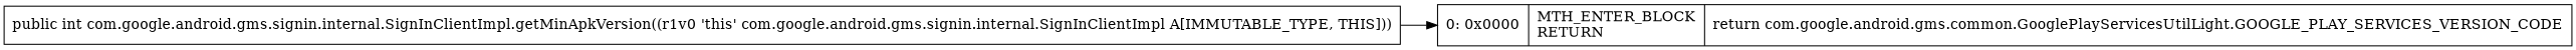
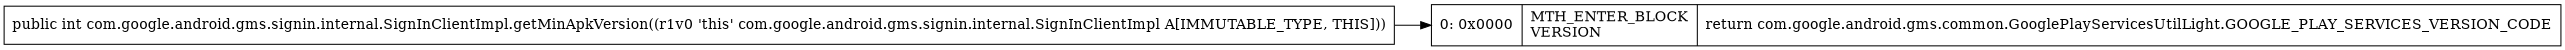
  digraph {
    rankdir=LR
    node [shape=record]
-   n1 [label="{0\:\ 0x0000|MTH_ENTER_BLOCK\lRETURN\l|return com.google.android.gms.common.GooglePlayServicesUtilLight.GOOGLE_PLAY_SERVICES_VERSION_CODE\l}"]
+   n1 [label="{0\:\ 0x0000|MTH_ENTER_BLOCK\lVERSION\l|return com.google.android.gms.common.GooglePlayServicesUtilLight.GOOGLE_PLAY_SERVICES_VERSION_CODE\l}"]
    n2 [label="{public int com.google.android.gms.signin.internal.SignInClientImpl.getMinApkVersion((r1v0 'this' com.google.android.gms.signin.internal.SignInClientImpl A[IMMUTABLE_TYPE, THIS])) }"]
    n2 -> n1
  }
